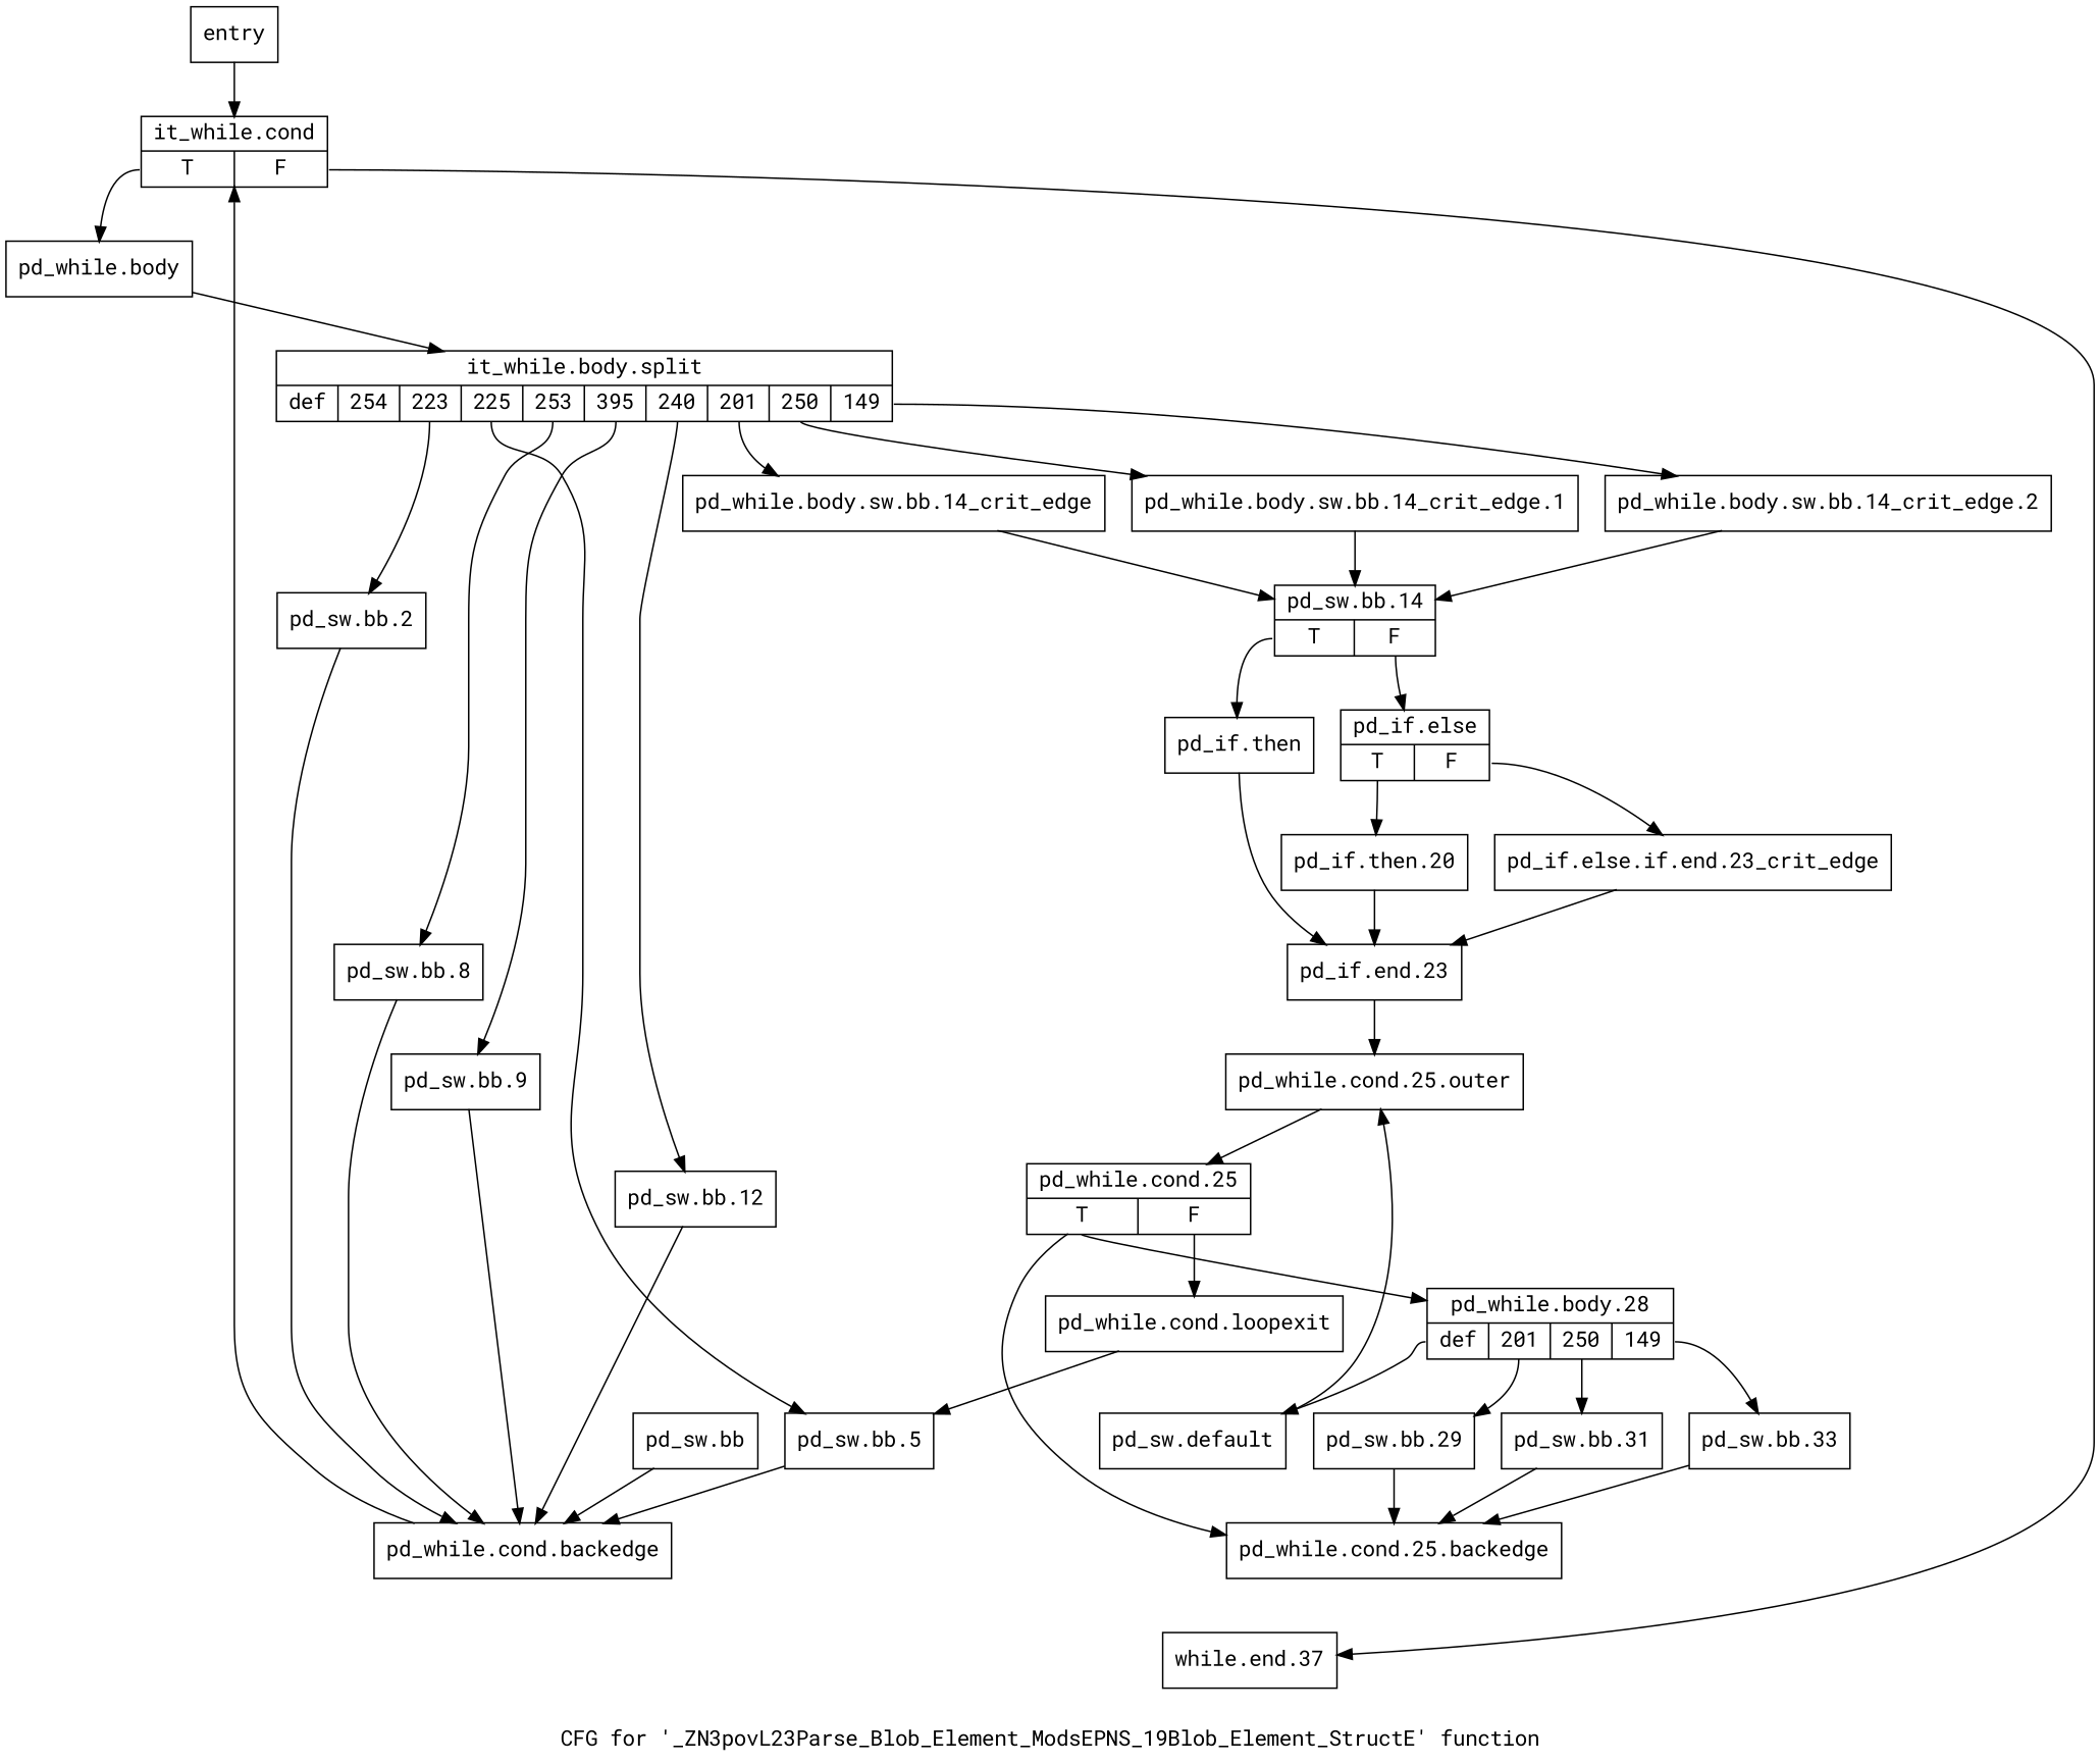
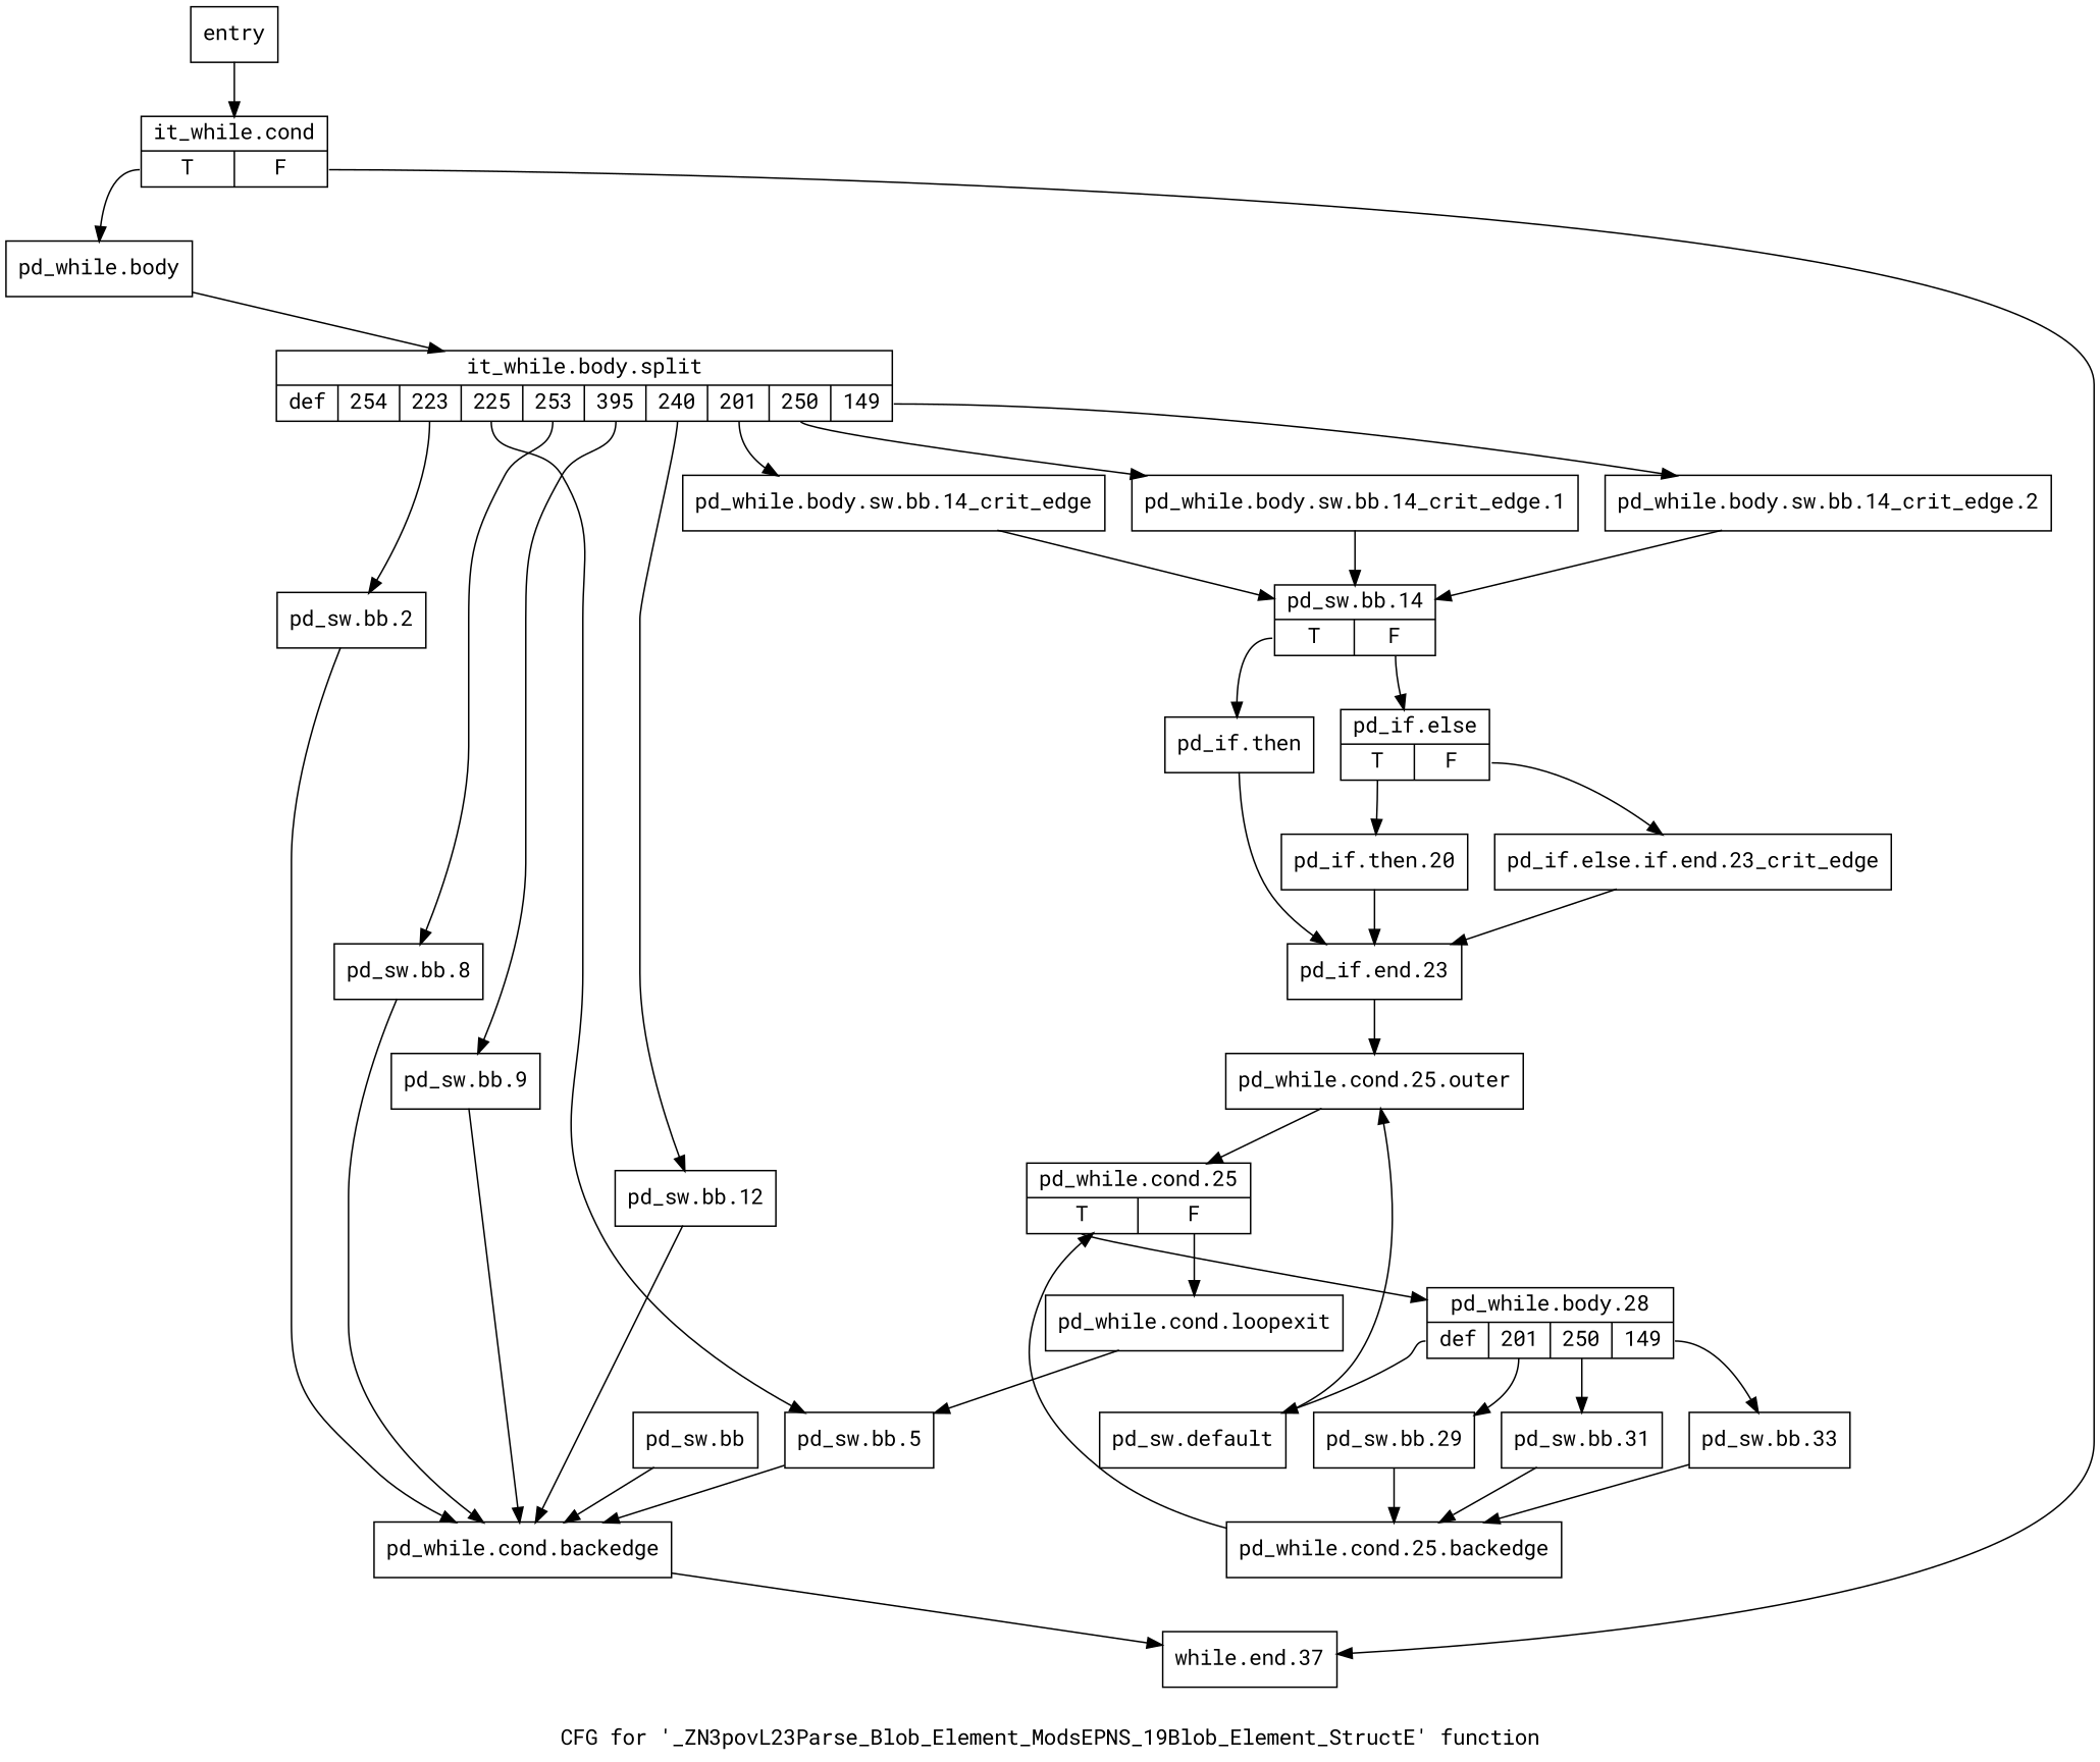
  digraph {
    fontname="Roboto Mono"
    label="CFG for '_ZN3povL23Parse_Blob_Element_ModsEPNS_19Blob_Element_StructE' function"
    node [fontname="Roboto Mono" shape=record]
    edge [fontname="Roboto Mono"]
    n1 [label="{entry}"]
    n2 [label="{it_while.cond|{<s0>T|<s1>F}}"]
    n3 [label="{pd_while.body}"]
    n4 [label="{while.end.37}"]
    n5 [label="{it_while.body.split|{<s0>def|<s1>254|<s2>223|<s3>225|<s4>253|<s5>395|<s6>240|<s7>201|<s8>250|<s9>149}}"]
    n6 [label="{pd_while.cond.loopexit}"]
    n7 [label="{pd_sw.bb.5}"]
    n8 [label="{pd_while.cond.backedge}"]
    n9 [label="{pd_sw.bb.2}"]
    n10 [label="{pd_sw.bb.8}"]
    n11 [label="{pd_sw.bb.9}"]
    n12 [label="{pd_sw.bb.12}"]
    n13 [label="{pd_while.body.sw.bb.14_crit_edge}"]
    n14 [label="{pd_while.body.sw.bb.14_crit_edge.1}"]
    n15 [label="{pd_while.body.sw.bb.14_crit_edge.2}"]
    n16 [label="{pd_sw.bb}"]
    n17 [label="{pd_sw.bb.14|{<s0>T|<s1>F}}"]
    n18 [label="{pd_if.then}"]
    n19 [label="{pd_if.else|{<s0>T|<s1>F}}"]
    n20 [label="{pd_if.end.23}"]
    n21 [label="{pd_if.then.20}"]
    n22 [label="{pd_if.else.if.end.23_crit_edge}"]
    n23 [label="{pd_while.cond.25.outer}"]
    n24 [label="{pd_while.cond.25|{<s0>T|<s1>F}}"]
    n25 [label="{pd_while.body.28|{<s0>def|<s1>201|<s2>250|<s3>149}}"]
    n26 [label="{pd_sw.default}"]
    n27 [label="{pd_sw.bb.29}"]
    n28 [label="{pd_sw.bb.31}"]
    n29 [label="{pd_sw.bb.33}"]
    n30 [label="{pd_while.cond.25.backedge}"]
    n1 -> n2
    n2 -> n3 [tailport=s0]
    n2 -> n4 [tailport=s1]
    n3 -> n5
    n5 -> n7 [tailport=s3]
    n5 -> n9 [tailport=s2]
    n5 -> n10 [tailport=s4]
    n5 -> n11 [tailport=s5]
    n5 -> n12 [tailport=s6]
    n5 -> n13 [tailport=s7]
    n5 -> n14 [tailport=s8]
    n5 -> n15 [tailport=s9]
    n6 -> n7
    n7 -> n8
-   n8 -> n2
+   n8 -> n4
    n9 -> n8
    n10 -> n8
    n11 -> n8
    n12 -> n8
    n13 -> n17
    n14 -> n17
    n15 -> n17
    n16 -> n8
    n17 -> n18 [tailport=s0]
    n17 -> n19 [tailport=s1]
    n18 -> n20
    n19 -> n21 [tailport=s0]
    n19 -> n22 [tailport=s1]
    n20 -> n23
    n21 -> n20
    n22 -> n20
    n23 -> n24
    n24 -> n6 [tailport=s1]
    n24 -> n25 [tailport=s0]
    n25 -> n26 [tailport=s0]
    n25 -> n27 [tailport=s1]
    n25 -> n28 [tailport=s2]
    n25 -> n29 [tailport=s3]
    n26 -> n23
    n27 -> n30
    n28 -> n30
    n29 -> n30
-   n24 -> n30
+   n30 -> n24
  }
